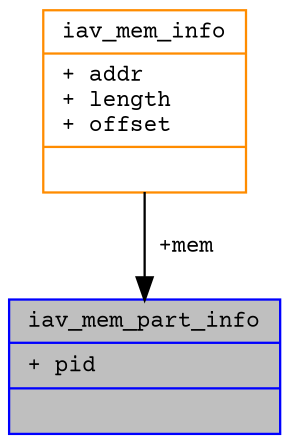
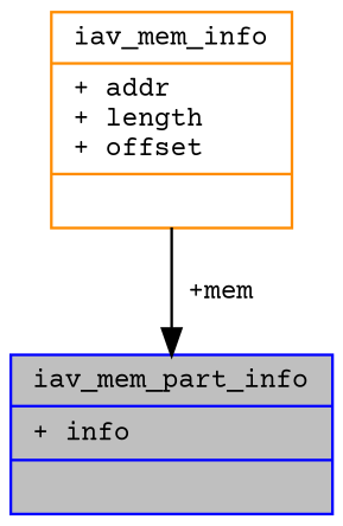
  digraph {
    fontname="Courier Prime"
    node [fontname="Courier Prime" fontsize=10 shape=record]
-   n1 [color=blue fillcolor=grey75 fontcolor=black height=0.2 label="{iav_mem_part_info\n|+ pid\l|}" style=filled width=0.4]
+   n1 [color=blue fillcolor=grey75 fontcolor=black height=0.2 label="{iav_mem_part_info\n|+ info\l|}" style=filled width=0.4]
    n2 [color=darkorange height=0.2 label="{iav_mem_info\n|+ addr\l+ length\l+ offset\l|}" width=0.4]
    n2 -> n1 [arrowhead=normal color=black fontname="Courier Prime" fontsize=10 label=" +mem" labelfontname=Helvetica labelfontsize=10 style=solid]
  }
